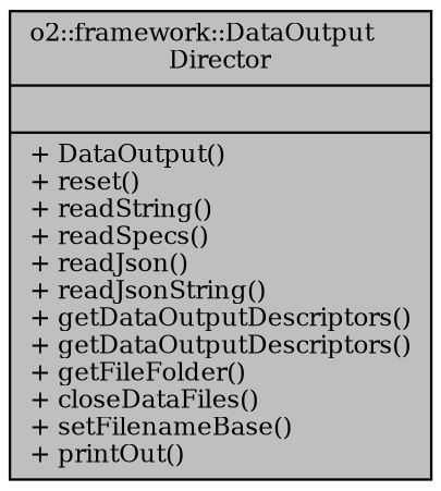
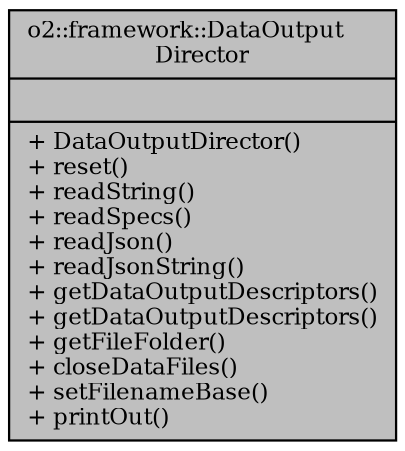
  digraph {
    fontname="DejaVu Serif"
-   n1 [color=black fillcolor=grey75 fontcolor=black fontname="DejaVu Serif" fontsize=10 height=0.2 label="{o2::framework::DataOutput\lDirector\n||+ DataOutput()\l+ reset()\l+ readString()\l+ readSpecs()\l+ readJson()\l+ readJsonString()\l+ getDataOutputDescriptors()\l+ getDataOutputDescriptors()\l+ getFileFolder()\l+ closeDataFiles()\l+ setFilenameBase()\l+ printOut()\l}" shape=record style=filled width=0.4]
+   n1 [color=black fillcolor=grey75 fontcolor=black fontname="DejaVu Serif" fontsize=10 height=0.2 label="{o2::framework::DataOutput\lDirector\n||+ DataOutputDirector()\l+ reset()\l+ readString()\l+ readSpecs()\l+ readJson()\l+ readJsonString()\l+ getDataOutputDescriptors()\l+ getDataOutputDescriptors()\l+ getFileFolder()\l+ closeDataFiles()\l+ setFilenameBase()\l+ printOut()\l}" shape=record style=filled width=0.4]
  }
